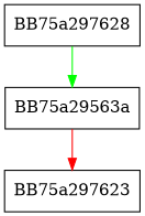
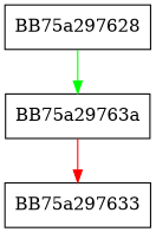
  digraph {
    splines=ortho
    node [shape=box]
    BB75a297628
-   BB75a29763a [label=BB75a29563a]
-   BB75a297633 [label=BB75a297623]
+   BB75a29763a
+   BB75a297633
    BB75a297628 -> BB75a29763a [color=green]
    BB75a29763a -> BB75a297633 [color=red]
  }
